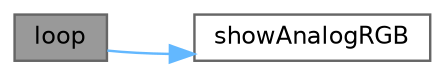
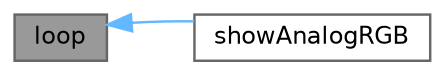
  digraph {
    rankdir=LR
    node [fontname=Helvetica fontsize=10 shape=box style=filled]
    n1 [color=gray40 fillcolor=grey60 fontcolor=black height=0.2 label=loop width=0.4]
    n2 [color=grey40 fillcolor=white height=0.2 label=showAnalogRGB width=0.4]
-   n1 -> n2 [color=steelblue1 fontname=Helvetica fontsize=10 labelfontname=Helvetica labelfontsize=10 style=solid]
+   n2 -> n1 [color=steelblue1 fontname=Helvetica fontsize=10 labelfontname=Helvetica labelfontsize=10 style=solid]
  }
